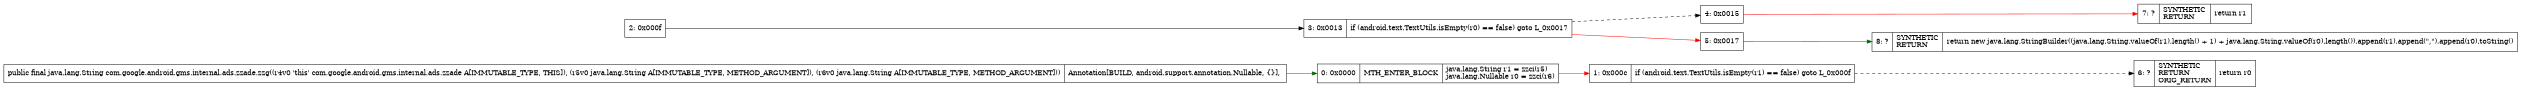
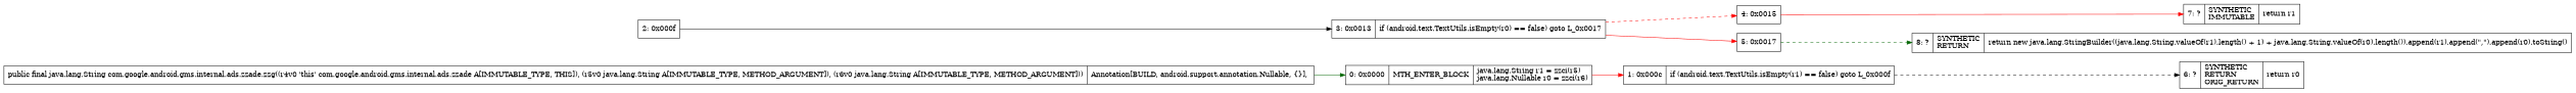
  digraph {
    rankdir=LR
    node [shape=record]
    edge [color=red]
    n1 [label="{0\:\ 0x0000|MTH_ENTER_BLOCK\l|java.lang.String r1 = zzci(r5)\ljava.lang.Nullable r0 = zzci(r6)\l}"]
    n2 [label="{1\:\ 0x000c|if (android.text.TextUtils.isEmpty(r1) == false) goto L_0x000f\l}"]
    n3 [label="{6\:\ ?|SYNTHETIC\lRETURN\lORIG_RETURN\l|return r0\l}"]
    n4 [label="{2\:\ 0x000f}"]
    n5 [label="{3\:\ 0x0013|if (android.text.TextUtils.isEmpty(r0) == false) goto L_0x0017\l}"]
    n6 [label="{4\:\ 0x0015}"]
    n7 [label="{5\:\ 0x0017}"]
-   n8 [label="{7\:\ ?|SYNTHETIC\lRETURN\l|return r1\l}"]
+   n8 [label="{7\:\ ?|SYNTHETIC\lIMMUTABLE\l|return r1\l}"]
    n9 [label="{8\:\ ?|SYNTHETIC\lRETURN\l|return new java.lang.StringBuilder((java.lang.String.valueOf(r1).length() + 1) + java.lang.String.valueOf(r0).length()).append(r1).append(\",\").append(r0).toString()\l}"]
    n10 [label="{public final java.lang.String com.google.android.gms.internal.ads.zzade.zzg((r4v0 'this' com.google.android.gms.internal.ads.zzade A[IMMUTABLE_TYPE, THIS]), (r5v0 java.lang.String A[IMMUTABLE_TYPE, METHOD_ARGUMENT]), (r6v0 java.lang.String A[IMMUTABLE_TYPE, METHOD_ARGUMENT]))  | Annotation[BUILD, android.support.annotation.Nullable, \{\}], \l}"]
    n1 -> n2
    n2 -> n3 [color=black style=dashed]
    n4 -> n5 [color=black]
-   n5 -> n6 [color=black style=dashed]
+   n5 -> n6 [style=dashed]
    n5 -> n7
    n6 -> n8
-   n7 -> n9 [color=darkgreen]
+   n7 -> n9 [color=darkgreen style=dashed]
    n10 -> n1 [color=darkgreen]
  }
